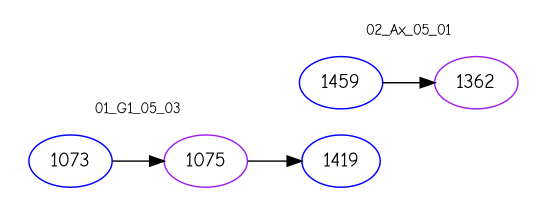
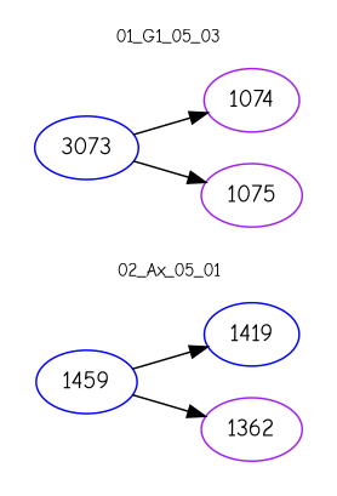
  digraph {
    fontname="Comic Neue"
    rankdir=LR
    node [color=blue fontname="Comic Neue"]
    edge [color=black fontname="Comic Neue"]
    n1 [label=1459]
    n2 [color=purple label=1362]
    n3 [label=1419]
-   n4 [label=1073]
+   n4 [label=3073]
    n5 [color=purple label=1075]
+   n6 [color=purple label=1074]
    subgraph cluster_1 {
      color=white
      fontsize=10
      label="02_Ax_05_01"
      n1
      n2
      n3
    }
    subgraph cluster_2 {
      color=white
      fontsize=10
      label="01_G1_05_03"
      n4
      n5
+     n6
    }
    n1 -> n2
-   n5 -> n3
+   n1 -> n3
    n4 -> n5
+   n4 -> n6
  }
